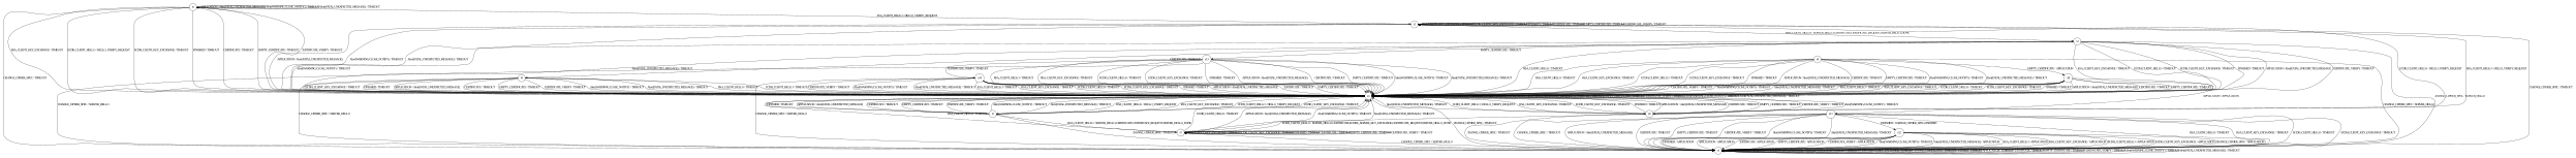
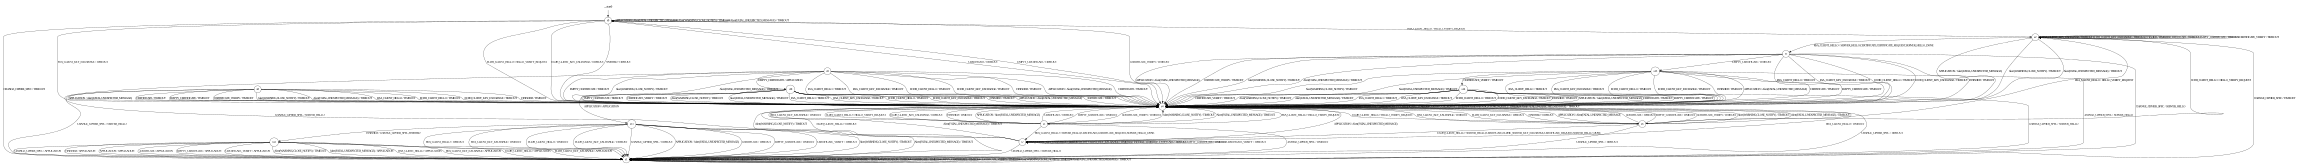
  digraph {
    fontname="Liberation Serif"
    node [fontname="Liberation Serif" shape=circle]
    edge [fontname="Liberation Serif"]
+   __start0 [shape=none]
    n2 [label=s0]
    n3 [label=s1]
    n4 [label=s2]
    n5 [label=s4]
    n6 [label=s3]
    n7 [label=s6]
    n8 [label=s5]
    n9 [label=s8]
    n10 [label=s13]
    n11 [label=s7]
    n12 [label=s14]
    n13 [label=s9]
    n14 [label=s10]
    n15 [label=s11]
    n16 [label=s12]
+   __start0 -> n2
    n2 -> n2 [label="APPLICATION / Alert(FATAL,UNEXPECTED_MESSAGE)"]
    n2 -> n2 [label="Alert(WARNING,CLOSE_NOTIFY) / TIMEOUT"]
    n2 -> n2 [label="Alert(FATAL,UNEXPECTED_MESSAGE) / TIMEOUT"]
    n2 -> n3 [label="CHANGE_CIPHER_SPEC / TIMEOUT"]
    n2 -> n4 [label="RSA_CLIENT_HELLO / HELLO_VERIFY_REQUEST"]
    n2 -> n5 [label="RSA_CLIENT_KEY_EXCHANGE / TIMEOUT"]
    n2 -> n5 [label="ECDH_CLIENT_HELLO / HELLO_VERIFY_REQUEST"]
    n2 -> n5 [label="ECDH_CLIENT_KEY_EXCHANGE / TIMEOUT"]
    n2 -> n5 [label="FINISHED / TIMEOUT"]
    n2 -> n5 [label="CERTIFICATE / TIMEOUT"]
    n2 -> n5 [label="EMPTY_CERTIFICATE / TIMEOUT"]
    n2 -> n5 [label="CERTIFICATE_VERIFY / TIMEOUT"]
    n3 -> n3 [label="RSA_CLIENT_HELLO / TIMEOUT"]
    n3 -> n3 [label="RSA_CLIENT_KEY_EXCHANGE / TIMEOUT"]
    n3 -> n3 [label="ECDH_CLIENT_HELLO / TIMEOUT"]
    n3 -> n3 [label="ECDH_CLIENT_KEY_EXCHANGE / TIMEOUT"]
    n3 -> n3 [label="CHANGE_CIPHER_SPEC / TIMEOUT"]
    n3 -> n3 [label="FINISHED / TIMEOUT"]
    n3 -> n3 [label="APPLICATION / TIMEOUT"]
    n3 -> n3 [label="CERTIFICATE / TIMEOUT"]
    n3 -> n3 [label="EMPTY_CERTIFICATE / TIMEOUT"]
    n3 -> n3 [label="CERTIFICATE_VERIFY / TIMEOUT"]
    n3 -> n3 [label="Alert(WARNING,CLOSE_NOTIFY) / TIMEOUT"]
    n3 -> n3 [label="Alert(FATAL,UNEXPECTED_MESSAGE) / TIMEOUT"]
    n4 -> n3 [label="CHANGE_CIPHER_SPEC / TIMEOUT"]
    n4 -> n4 [label="RSA_CLIENT_KEY_EXCHANGE / TIMEOUT"]
    n4 -> n4 [label="ECDH_CLIENT_KEY_EXCHANGE / TIMEOUT"]
    n4 -> n4 [label="FINISHED / TIMEOUT"]
    n4 -> n4 [label="CERTIFICATE / TIMEOUT"]
    n4 -> n4 [label="EMPTY_CERTIFICATE / TIMEOUT"]
    n4 -> n4 [label="CERTIFICATE_VERIFY / TIMEOUT"]
    n4 -> n5 [label="APPLICATION / Alert(FATAL,UNEXPECTED_MESSAGE)"]
    n4 -> n5 [label="Alert(WARNING,CLOSE_NOTIFY) / TIMEOUT"]
    n4 -> n5 [label="Alert(FATAL,UNEXPECTED_MESSAGE) / TIMEOUT"]
    n4 -> n6 [label="RSA_CLIENT_HELLO / SERVER_HELLO,CERTIFICATE,CERTIFICATE_REQUEST,SERVER_HELLO_DONE"]
    n4 -> n7 [label="ECDH_CLIENT_HELLO / HELLO_VERIFY_REQUEST"]
    n5 -> n3 [label="CHANGE_CIPHER_SPEC / TIMEOUT"]
    n5 -> n5 [label="RSA_CLIENT_KEY_EXCHANGE / TIMEOUT"]
    n5 -> n5 [label="ECDH_CLIENT_KEY_EXCHANGE / TIMEOUT"]
    n5 -> n5 [label="FINISHED / TIMEOUT"]
    n5 -> n5 [label="APPLICATION / Alert(FATAL,UNEXPECTED_MESSAGE)"]
    n5 -> n5 [label="CERTIFICATE / TIMEOUT"]
    n5 -> n5 [label="EMPTY_CERTIFICATE / TIMEOUT"]
    n5 -> n5 [label="CERTIFICATE_VERIFY / TIMEOUT"]
    n5 -> n5 [label="Alert(WARNING,CLOSE_NOTIFY) / TIMEOUT"]
    n5 -> n5 [label="Alert(FATAL,UNEXPECTED_MESSAGE) / TIMEOUT"]
    n5 -> n7 [label="ECDH_CLIENT_HELLO / HELLO_VERIFY_REQUEST"]
    n5 -> n8 [label="RSA_CLIENT_HELLO / HELLO_VERIFY_REQUEST"]
    n6 -> n3 [label="CHANGE_CIPHER_SPEC / SERVER_HELLO"]
    n6 -> n5 [label="RSA_CLIENT_HELLO / TIMEOUT"]
    n6 -> n5 [label="RSA_CLIENT_KEY_EXCHANGE / TIMEOUT"]
    n6 -> n5 [label="ECDH_CLIENT_HELLO / TIMEOUT"]
    n6 -> n5 [label="ECDH_CLIENT_KEY_EXCHANGE / TIMEOUT"]
    n6 -> n5 [label="FINISHED / TIMEOUT"]
    n6 -> n5 [label="APPLICATION / Alert(FATAL,UNEXPECTED_MESSAGE)"]
    n6 -> n5 [label="CERTIFICATE_VERIFY / TIMEOUT"]
    n6 -> n5 [label="Alert(WARNING,CLOSE_NOTIFY) / TIMEOUT"]
    n6 -> n5 [label="Alert(FATAL,UNEXPECTED_MESSAGE) / TIMEOUT"]
-   n6 -> n9 [label="CERTIFICATE / TIMEOUT"]
    n6 -> n10 [label="EMPTY_CERTIFICATE / TIMEOUT"]
    n7 -> n3 [label="CHANGE_CIPHER_SPEC / TIMEOUT"]
    n7 -> n4 [label="RSA_CLIENT_HELLO / HELLO_VERIFY_REQUEST"]
    n7 -> n5 [label="RSA_CLIENT_KEY_EXCHANGE / TIMEOUT"]
    n7 -> n5 [label="ECDH_CLIENT_KEY_EXCHANGE / TIMEOUT"]
    n7 -> n5 [label="FINISHED / TIMEOUT"]
    n7 -> n5 [label="APPLICATION / Alert(FATAL,UNEXPECTED_MESSAGE)"]
    n7 -> n5 [label="CERTIFICATE / TIMEOUT"]
    n7 -> n5 [label="EMPTY_CERTIFICATE / TIMEOUT"]
    n7 -> n5 [label="CERTIFICATE_VERIFY / TIMEOUT"]
    n7 -> n5 [label="Alert(WARNING,CLOSE_NOTIFY) / TIMEOUT"]
    n7 -> n5 [label="Alert(FATAL,UNEXPECTED_MESSAGE) / TIMEOUT"]
    n7 -> n11 [label="ECDH_CLIENT_HELLO / SERVER_HELLO,CERTIFICATE,ECDHE_SERVER_KEY_EXCHANGE,CERTIFICATE_REQUEST,SERVER_HELLO_DONE"]
    n8 -> n3 [label="CHANGE_CIPHER_SPEC / TIMEOUT"]
    n8 -> n5 [label="RSA_CLIENT_KEY_EXCHANGE / TIMEOUT"]
    n8 -> n5 [label="ECDH_CLIENT_HELLO / HELLO_VERIFY_REQUEST"]
    n8 -> n5 [label="ECDH_CLIENT_KEY_EXCHANGE / TIMEOUT"]
    n8 -> n5 [label="FINISHED / TIMEOUT"]
    n8 -> n5 [label="APPLICATION / Alert(FATAL,UNEXPECTED_MESSAGE)"]
    n8 -> n5 [label="CERTIFICATE / TIMEOUT"]
    n8 -> n5 [label="EMPTY_CERTIFICATE / TIMEOUT"]
    n8 -> n5 [label="CERTIFICATE_VERIFY / TIMEOUT"]
    n8 -> n5 [label="Alert(WARNING,CLOSE_NOTIFY) / TIMEOUT"]
    n8 -> n5 [label="Alert(FATAL,UNEXPECTED_MESSAGE) / TIMEOUT"]
    n8 -> n11 [label="RSA_CLIENT_HELLO / SERVER_HELLO,CERTIFICATE,CERTIFICATE_REQUEST,SERVER_HELLO_DONE"]
    n9 -> n3 [label="CHANGE_CIPHER_SPEC / SERVER_HELLO"]
    n9 -> n5 [label="RSA_CLIENT_HELLO / TIMEOUT"]
    n9 -> n5 [label="ECDH_CLIENT_HELLO / TIMEOUT"]
    n9 -> n5 [label="ECDH_CLIENT_KEY_EXCHANGE / TIMEOUT"]
    n9 -> n5 [label="FINISHED / TIMEOUT"]
    n9 -> n5 [label="APPLICATION / Alert(FATAL,UNEXPECTED_MESSAGE)"]
    n9 -> n5 [label="CERTIFICATE / TIMEOUT"]
    n9 -> n5 [label="EMPTY_CERTIFICATE / TIMEOUT"]
    n9 -> n5 [label="CERTIFICATE_VERIFY / TIMEOUT"]
    n9 -> n5 [label="Alert(WARNING,CLOSE_NOTIFY) / TIMEOUT"]
    n9 -> n5 [label="Alert(FATAL,UNEXPECTED_MESSAGE) / TIMEOUT"]
    n10 -> n3 [label="CHANGE_CIPHER_SPEC / SERVER_HELLO"]
    n10 -> n5 [label="RSA_CLIENT_HELLO / TIMEOUT"]
    n10 -> n5 [label="RSA_CLIENT_KEY_EXCHANGE / TIMEOUT"]
    n10 -> n5 [label="ECDH_CLIENT_HELLO / TIMEOUT"]
    n10 -> n5 [label="ECDH_CLIENT_KEY_EXCHANGE / TIMEOUT"]
    n10 -> n5 [label="FINISHED / TIMEOUT"]
    n10 -> n5 [label="APPLICATION / Alert(FATAL,UNEXPECTED_MESSAGE)"]
    n10 -> n5 [label="CERTIFICATE / TIMEOUT"]
    n10 -> n5 [label="EMPTY_CERTIFICATE / TIMEOUT"]
    n10 -> n5 [label="Alert(WARNING,CLOSE_NOTIFY) / TIMEOUT"]
    n10 -> n5 [label="Alert(FATAL,UNEXPECTED_MESSAGE) / TIMEOUT"]
    n10 -> n12 [label="CERTIFICATE_VERIFY / TIMEOUT"]
    n11 -> n3 [label="CHANGE_CIPHER_SPEC / SERVER_HELLO"]
    n11 -> n5 [label="RSA_CLIENT_HELLO / TIMEOUT"]
    n11 -> n5 [label="ECDH_CLIENT_HELLO / TIMEOUT"]
    n11 -> n5 [label="APPLICATION / Alert(FATAL,UNEXPECTED_MESSAGE)"]
    n11 -> n5 [label="Alert(WARNING,CLOSE_NOTIFY) / TIMEOUT"]
    n11 -> n5 [label="Alert(FATAL,UNEXPECTED_MESSAGE) / TIMEOUT"]
    n11 -> n11 [label="RSA_CLIENT_KEY_EXCHANGE / TIMEOUT"]
    n11 -> n11 [label="ECDH_CLIENT_KEY_EXCHANGE / TIMEOUT"]
    n11 -> n11 [label="FINISHED / TIMEOUT"]
    n11 -> n11 [label="CERTIFICATE / TIMEOUT"]
    n11 -> n11 [label="EMPTY_CERTIFICATE / TIMEOUT"]
    n11 -> n11 [label="CERTIFICATE_VERIFY / TIMEOUT"]
    n12 -> n3 [label="CHANGE_CIPHER_SPEC / SERVER_HELLO"]
    n12 -> n5 [label="RSA_CLIENT_HELLO / TIMEOUT"]
    n12 -> n5 [label="RSA_CLIENT_KEY_EXCHANGE / TIMEOUT"]
    n12 -> n5 [label="ECDH_CLIENT_HELLO / TIMEOUT"]
    n12 -> n5 [label="ECDH_CLIENT_KEY_EXCHANGE / TIMEOUT"]
    n12 -> n5 [label="FINISHED / TIMEOUT"]
    n12 -> n5 [label="APPLICATION / Alert(FATAL,UNEXPECTED_MESSAGE)"]
    n12 -> n5 [label="CERTIFICATE / TIMEOUT"]
    n12 -> n5 [label="EMPTY_CERTIFICATE / TIMEOUT"]
    n12 -> n5 [label="CERTIFICATE_VERIFY / TIMEOUT"]
    n12 -> n5 [label="Alert(WARNING,CLOSE_NOTIFY) / TIMEOUT"]
    n12 -> n5 [label="Alert(FATAL,UNEXPECTED_MESSAGE) / TIMEOUT"]
    n13 -> n3 [label="CHANGE_CIPHER_SPEC / SERVER_HELLO"]
    n13 -> n5 [label="RSA_CLIENT_HELLO / TIMEOUT"]
    n13 -> n5 [label="RSA_CLIENT_KEY_EXCHANGE / TIMEOUT"]
    n13 -> n5 [label="ECDH_CLIENT_HELLO / TIMEOUT"]
    n13 -> n5 [label="ECDH_CLIENT_KEY_EXCHANGE / TIMEOUT"]
    n13 -> n5 [label="FINISHED / TIMEOUT"]
    n13 -> n5 [label="APPLICATION / Alert(FATAL,UNEXPECTED_MESSAGE)"]
    n13 -> n5 [label="CERTIFICATE / TIMEOUT"]
    n13 -> n5 [label="EMPTY_CERTIFICATE / TIMEOUT"]
    n13 -> n5 [label="Alert(WARNING,CLOSE_NOTIFY) / TIMEOUT"]
    n13 -> n5 [label="Alert(FATAL,UNEXPECTED_MESSAGE) / TIMEOUT"]
    n13 -> n14 [label="EMPTY_CERTIFICATE / APPLICATION"]
    n14 -> n5 [label="RSA_CLIENT_HELLO / TIMEOUT"]
    n14 -> n5 [label="RSA_CLIENT_KEY_EXCHANGE / TIMEOUT"]
    n14 -> n5 [label="ECDH_CLIENT_HELLO / TIMEOUT"]
    n14 -> n5 [label="ECDH_CLIENT_KEY_EXCHANGE / TIMEOUT"]
    n14 -> n5 [label="FINISHED / TIMEOUT"]
    n14 -> n5 [label="APPLICATION / Alert(FATAL,UNEXPECTED_MESSAGE)"]
    n14 -> n5 [label="CERTIFICATE / TIMEOUT"]
    n14 -> n5 [label="EMPTY_CERTIFICATE / TIMEOUT"]
    n14 -> n5 [label="CERTIFICATE_VERIFY / TIMEOUT"]
    n14 -> n5 [label="Alert(WARNING,CLOSE_NOTIFY) / TIMEOUT"]
    n14 -> n5 [label="Alert(FATAL,UNEXPECTED_MESSAGE) / TIMEOUT"]
    n14 -> n15 [label="APPLICATION / APPLICATION"]
    n15 -> n3 [label="RSA_CLIENT_HELLO / TIMEOUT"]
    n15 -> n3 [label="RSA_CLIENT_KEY_EXCHANGE / TIMEOUT"]
    n15 -> n3 [label="ECDH_CLIENT_HELLO / TIMEOUT"]
    n15 -> n3 [label="ECDH_CLIENT_KEY_EXCHANGE / TIMEOUT"]
    n15 -> n3 [label="CHANGE_CIPHER_SPEC / TIMEOUT"]
    n15 -> n3 [label="APPLICATION / Alert(FATAL,UNEXPECTED_MESSAGE)"]
    n15 -> n3 [label="CERTIFICATE / TIMEOUT"]
    n15 -> n3 [label="EMPTY_CERTIFICATE / TIMEOUT"]
    n15 -> n3 [label="CERTIFICATE_VERIFY / TIMEOUT"]
    n15 -> n3 [label="Alert(WARNING,CLOSE_NOTIFY) / TIMEOUT"]
    n15 -> n3 [label="Alert(FATAL,UNEXPECTED_MESSAGE) / TIMEOUT"]
    n15 -> n16 [label="FINISHED / CHANGE_CIPHER_SPEC,FINISHED"]
    n16 -> n3 [label="RSA_CLIENT_HELLO / APPLICATION"]
    n16 -> n3 [label="RSA_CLIENT_KEY_EXCHANGE / APPLICATION"]
    n16 -> n3 [label="ECDH_CLIENT_HELLO / APPLICATION"]
    n16 -> n3 [label="ECDH_CLIENT_KEY_EXCHANGE / APPLICATION"]
    n16 -> n3 [label="CHANGE_CIPHER_SPEC / APPLICATION"]
    n16 -> n3 [label="FINISHED / APPLICATION"]
    n16 -> n3 [label="APPLICATION / APPLICATION"]
    n16 -> n3 [label="CERTIFICATE / APPLICATION"]
    n16 -> n3 [label="EMPTY_CERTIFICATE / APPLICATION"]
    n16 -> n3 [label="CERTIFICATE_VERIFY / APPLICATION"]
    n16 -> n3 [label="Alert(WARNING,CLOSE_NOTIFY) / TIMEOUT"]
    n16 -> n3 [label="Alert(FATAL,UNEXPECTED_MESSAGE) / APPLICATION"]
  }
